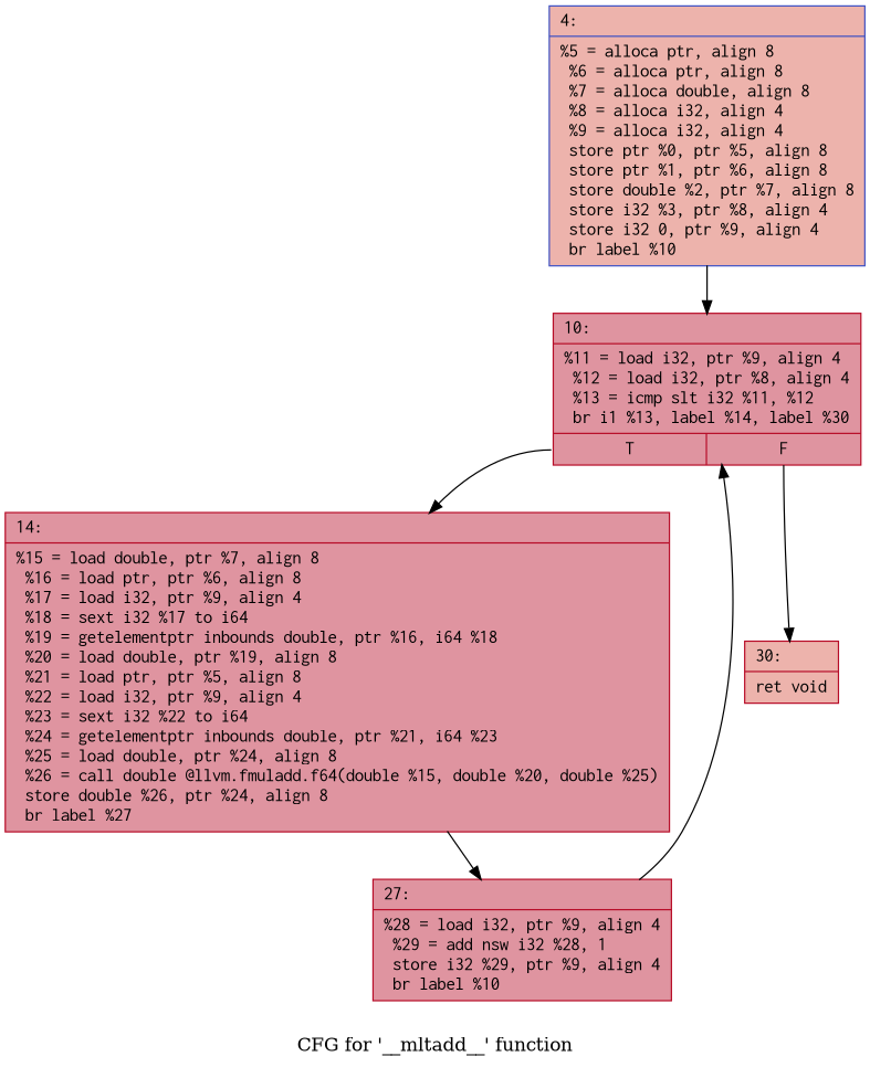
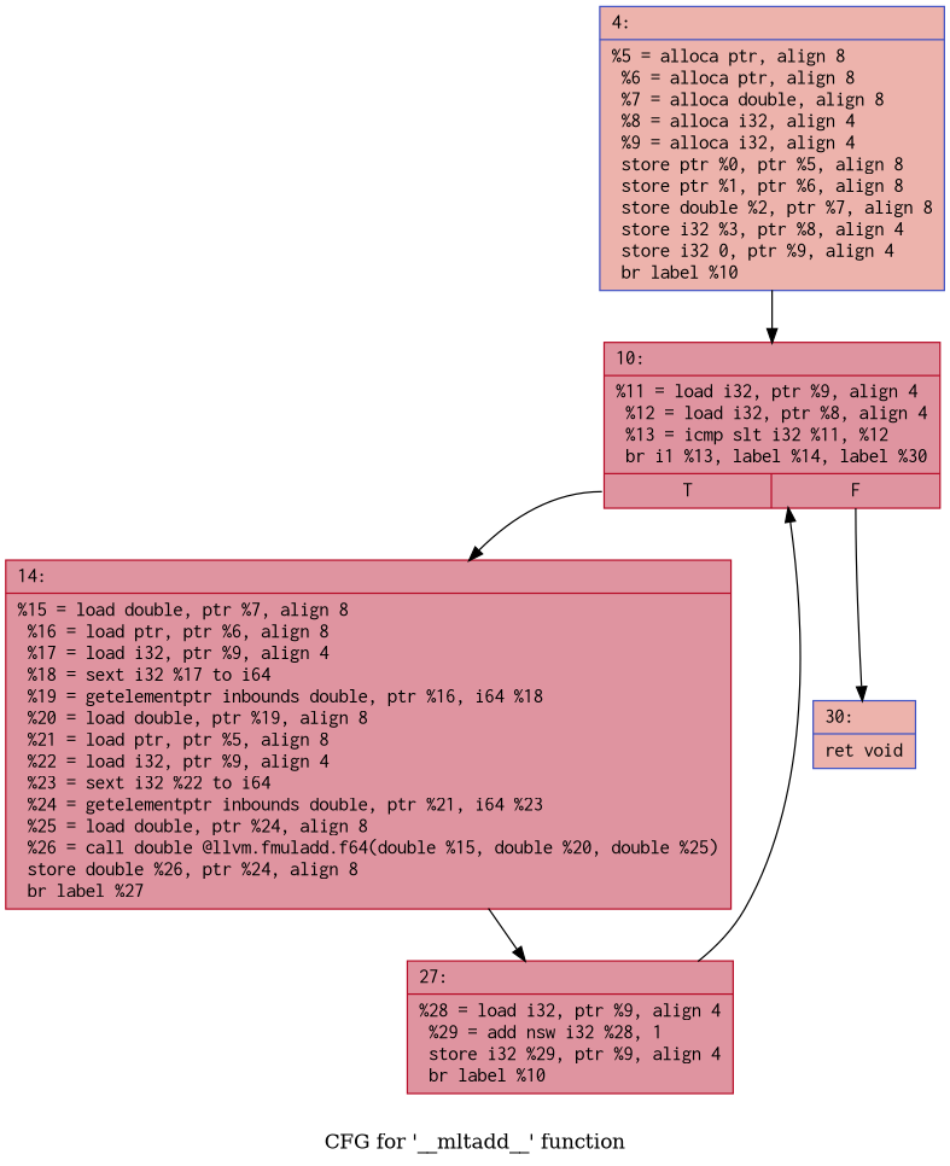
  digraph {
    label="CFG for '__mltadd__' function"
    node [color="#b70d28ff" fillcolor="#b70d2870" fontname=Courier shape=record style=filled]
    n1 [color="#3d50c3ff" fillcolor="#d6524470" label="{4:\l|  %5 = alloca ptr, align 8\l  %6 = alloca ptr, align 8\l  %7 = alloca double, align 8\l  %8 = alloca i32, align 4\l  %9 = alloca i32, align 4\l  store ptr %0, ptr %5, align 8\l  store ptr %1, ptr %6, align 8\l  store double %2, ptr %7, align 8\l  store i32 %3, ptr %8, align 4\l  store i32 0, ptr %9, align 4\l  br label %10\l}"]
    n2 [label="{10:\l|  %11 = load i32, ptr %9, align 4\l  %12 = load i32, ptr %8, align 4\l  %13 = icmp slt i32 %11, %12\l  br i1 %13, label %14, label %30\l|{<s0>T|<s1>F}}"]
    n3 [label="{14:\l|  %15 = load double, ptr %7, align 8\l  %16 = load ptr, ptr %6, align 8\l  %17 = load i32, ptr %9, align 4\l  %18 = sext i32 %17 to i64\l  %19 = getelementptr inbounds double, ptr %16, i64 %18\l  %20 = load double, ptr %19, align 8\l  %21 = load ptr, ptr %5, align 8\l  %22 = load i32, ptr %9, align 4\l  %23 = sext i32 %22 to i64\l  %24 = getelementptr inbounds double, ptr %21, i64 %23\l  %25 = load double, ptr %24, align 8\l  %26 = call double @llvm.fmuladd.f64(double %15, double %20, double %25)\l  store double %26, ptr %24, align 8\l  br label %27\l}"]
-   n4 [fillcolor="#d6524470" label="{30:\l|  ret void\l}"]
+   n4 [color="#3d50c3ff" fillcolor="#d6524470" label="{30:\l|  ret void\l}"]
    n5 [label="{27:\l|  %28 = load i32, ptr %9, align 4\l  %29 = add nsw i32 %28, 1\l  store i32 %29, ptr %9, align 4\l  br label %10\l}"]
    n1 -> n2
    n2 -> n3 [tailport=s0]
    n2 -> n4 [tailport=s1]
    n3 -> n5
    n5 -> n2
  }
